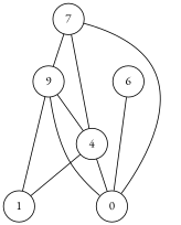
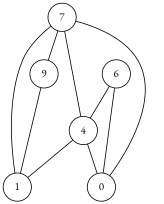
  graph {
    fontname="EB Garamond"
    node [fontname="EB Garamond" shape=circle]
    edge [fontname="EB Garamond"]
    4
    0
    1
    n4 [label=9]
    6
    7
    4 -- 0
    4 -- 1
-   n4 -- 4
-   n4 -- 0
+   6 -- 4
    n4 -- 1
    6 -- 0
    7 -- 4
    7 -- 0
+   7 -- 1
    7 -- n4
  }
